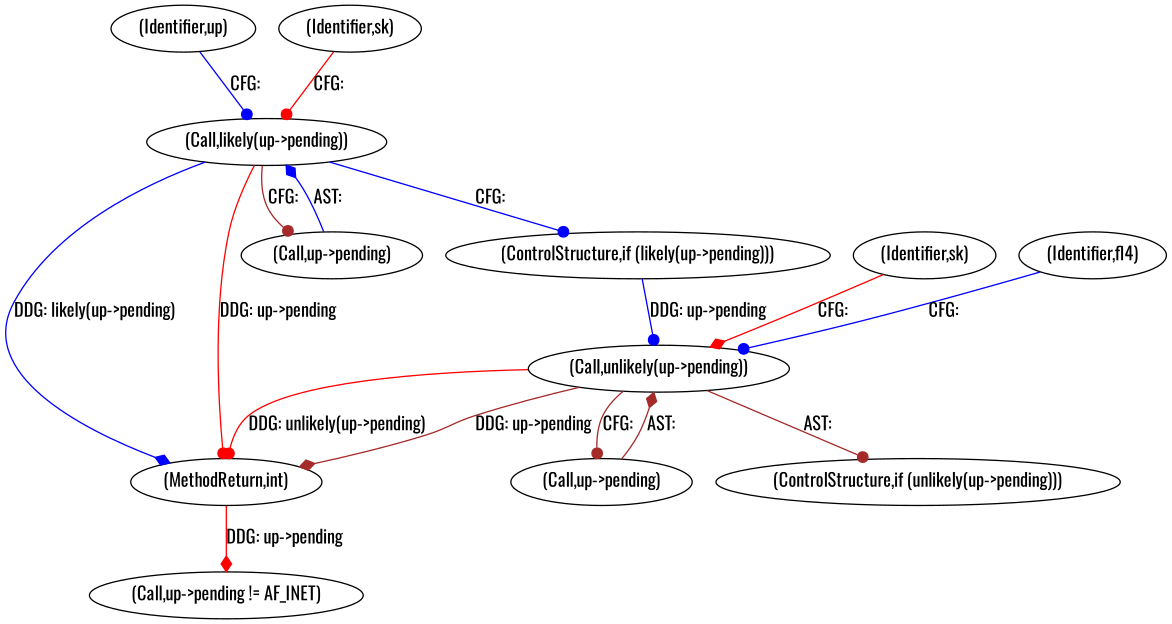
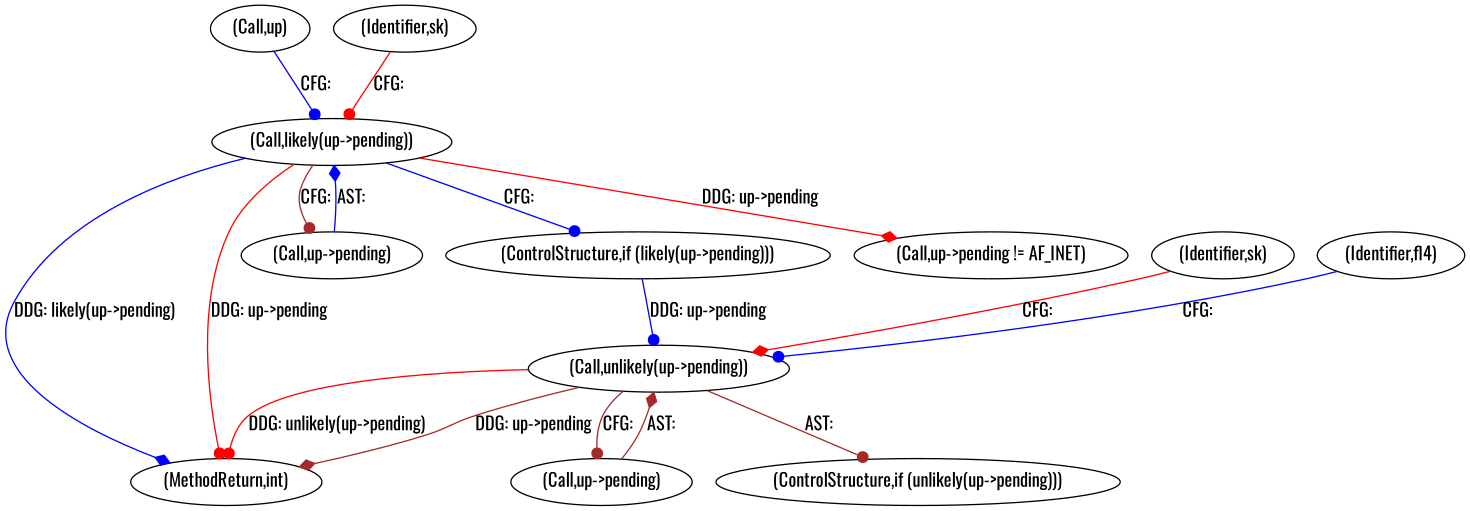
  digraph {
    fontname=Oswald
    node [fontname=Oswald]
    edge [arrowhead=dot color=blue fontname=Oswald]
    n1 [label="(Call,unlikely(up->pending))"]
    n2 [label="(Call,up->pending)"]
    n3 [label="(ControlStructure,if (unlikely(up->pending)))"]
    n4 [label="(MethodReturn,int)"]
    n5 [label="(Call,likely(up->pending))"]
    n6 [label="(Call,up->pending)"]
    n7 [label="(ControlStructure,if (likely(up->pending)))"]
    n8 [label="(Call,up->pending != AF_INET)"]
-   n9 [label="(Identifier,up)"]
+   n9 [label="(Call,up)"]
    n10 [label="(Identifier,sk)"]
    n11 [label="(Identifier,sk)"]
    n12 [label="(Identifier,fl4)"]
    n1 -> n2 [color=brown label="CFG: "]
    n1 -> n3 [color=brown label="AST: "]
    n1 -> n4 [color=red label="DDG: unlikely(up->pending)"]
    n1 -> n4 [arrowhead=diamond color=brown label="DDG: up->pending"]
    n2 -> n1 [arrowhead=diamond color=brown label="AST: "]
    n5 -> n4 [arrowhead=diamond label="DDG: likely(up->pending)"]
    n5 -> n4 [color=red label="DDG: up->pending"]
    n5 -> n6 [color=brown label="CFG: "]
    n5 -> n7 [label="CFG: "]
-   n4 -> n8 [arrowhead=diamond color=red label="DDG: up->pending"]
+   n5 -> n8 [arrowhead=diamond color=red label="DDG: up->pending"]
    n6 -> n5 [arrowhead=diamond label="AST: "]
    n7 -> n1 [label="DDG: up->pending"]
    n9 -> n5 [label="CFG: "]
    n10 -> n1 [arrowhead=diamond color=red label="CFG: "]
    n11 -> n5 [color=red label="CFG: "]
    n12 -> n1 [label="CFG: "]
  }
